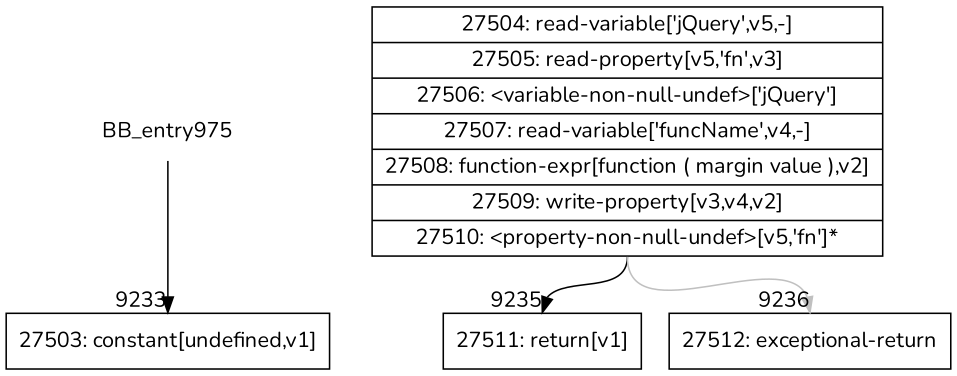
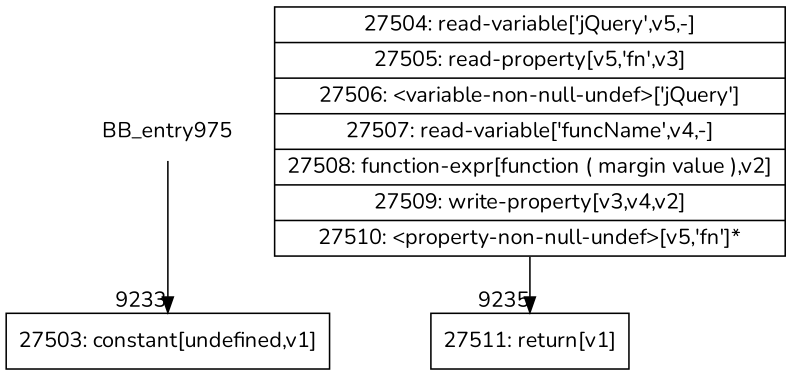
  digraph {
    fontname=Nunito
    rankdir=TD
    node [fontname=Nunito shape=record]
    edge [fontname=Nunito headport=n tailport=s]
    n1 [label=BB_entry975 shape=none]
    n2 [label="{27503: constant[undefined,v1]}"]
    n3 [label="{27504: read-variable['jQuery',v5,-]|27505: read-property[v5,'fn',v3]|27506: \<variable-non-null-undef\>['jQuery']|27507: read-variable['funcName',v4,-]|27508: function-expr[function ( margin value ),v2]|27509: write-property[v3,v4,v2]|27510: \<property-non-null-undef\>[v5,'fn']*}"]
    n4 [label="{27511: return[v1]}"]
-   n5 [label="{27512: exceptional-return}"]
    n1 -> n2 [headlabel="    9233"]
    n3 -> n4 [headlabel="      9235"]
-   n3 -> n5 [color=gray headlabel="      9236"]
  }
